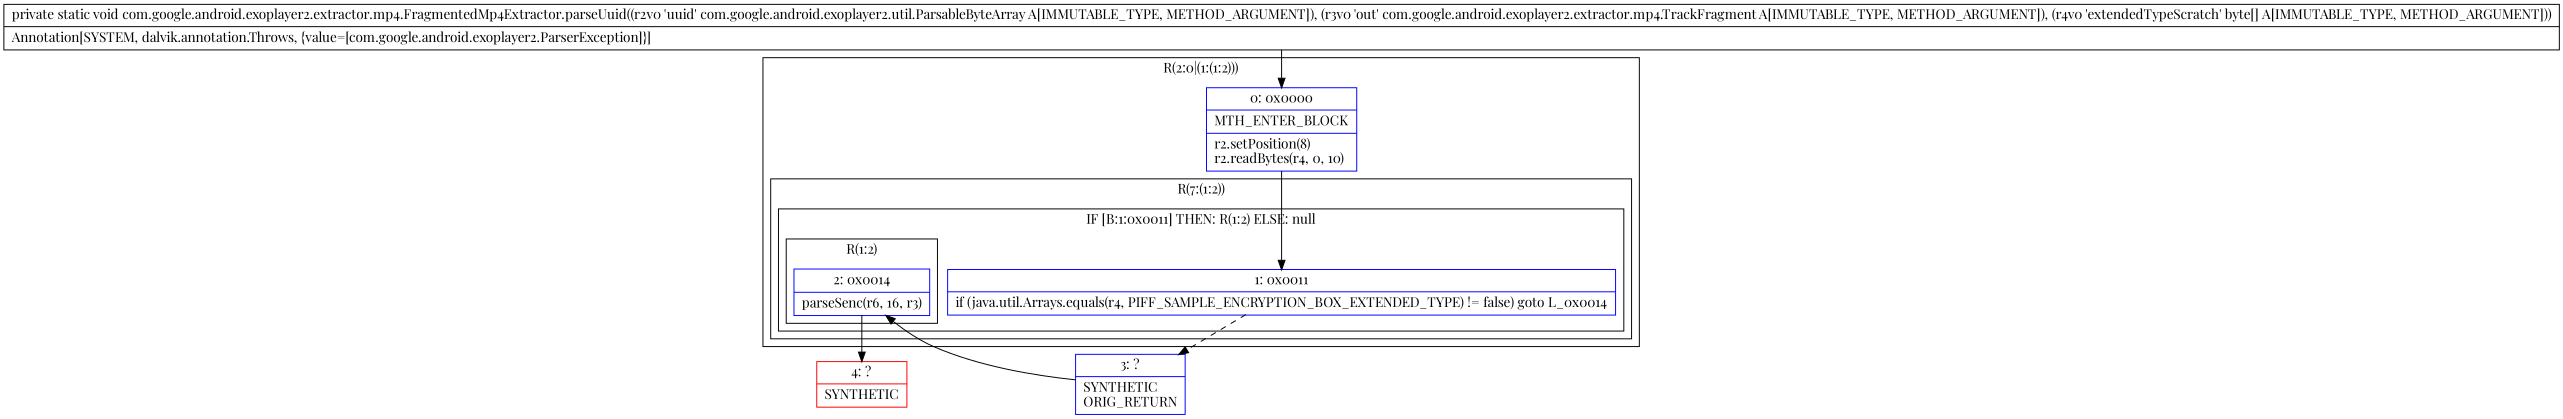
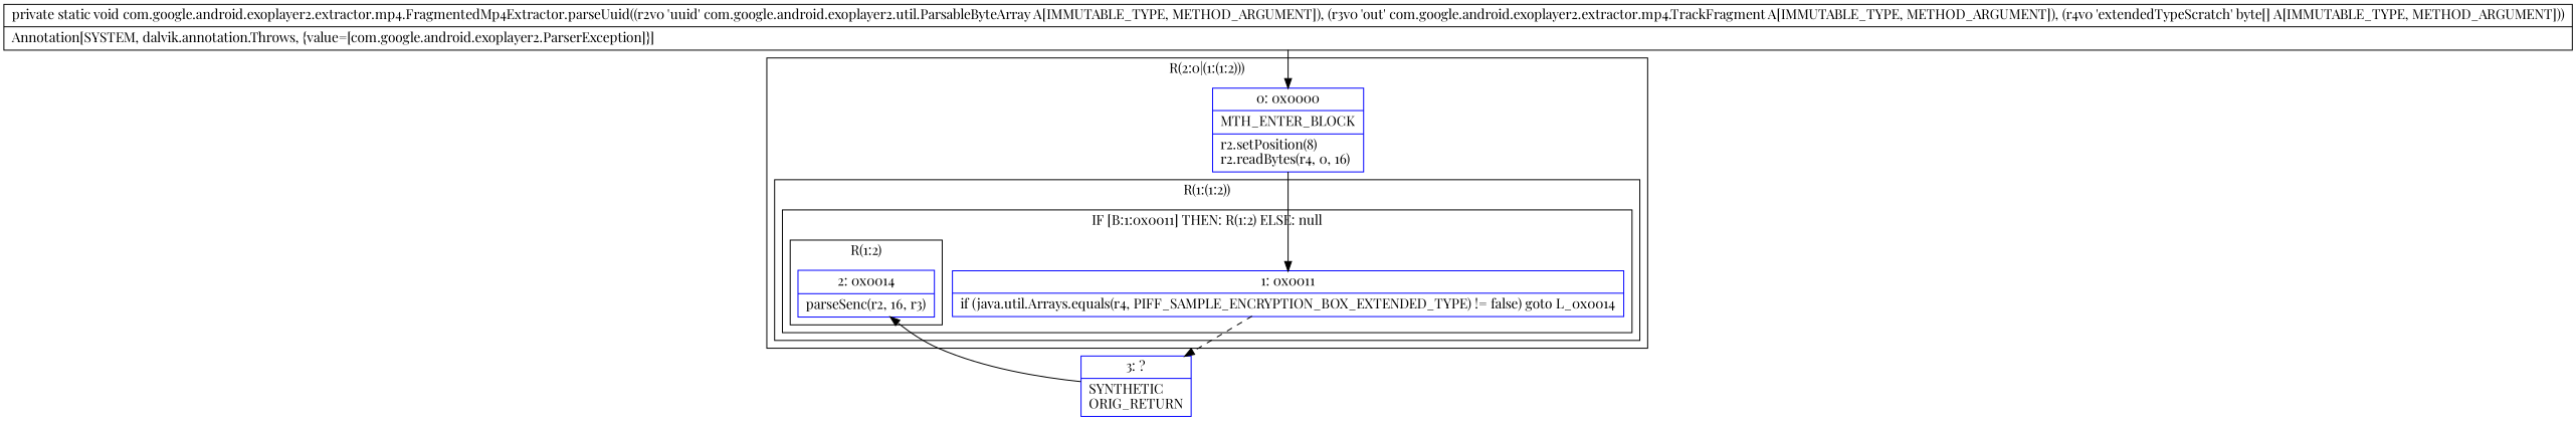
  digraph {
    fontname="Playfair Display"
    node [color=blue fontname="Playfair Display" shape=record]
    edge [fontname="Playfair Display"]
-   n1 [label="{2\:\ 0x0014|parseSenc(r6, 16, r3)\l}"]
+   n1 [label="{2\:\ 0x0014|parseSenc(r2, 16, r3)\l}"]
    n2 [label="{1\:\ 0x0011|if (java.util.Arrays.equals(r4, PIFF_SAMPLE_ENCRYPTION_BOX_EXTENDED_TYPE) != false) goto L_0x0014\l}"]
-   n3 [label="{0\:\ 0x0000|MTH_ENTER_BLOCK\l|r2.setPosition(8)\lr2.readBytes(r4, 0, 10)\l}"]
-   n4 [color=red label="{4\:\ ?|SYNTHETIC\l}"]
+   n3 [label="{0\:\ 0x0000|MTH_ENTER_BLOCK\l|r2.setPosition(8)\lr2.readBytes(r4, 0, 16)\l}"]
    n5 [label="{3\:\ ?|SYNTHETIC\lORIG_RETURN\l}"]
    n6 [label="{private static void com.google.android.exoplayer2.extractor.mp4.FragmentedMp4Extractor.parseUuid((r2v0 'uuid' com.google.android.exoplayer2.util.ParsableByteArray A[IMMUTABLE_TYPE, METHOD_ARGUMENT]), (r3v0 'out' com.google.android.exoplayer2.extractor.mp4.TrackFragment A[IMMUTABLE_TYPE, METHOD_ARGUMENT]), (r4v0 'extendedTypeScratch' byte[] A[IMMUTABLE_TYPE, METHOD_ARGUMENT]))  | Annotation[SYSTEM, dalvik.annotation.Throws, \{value=[com.google.android.exoplayer2.ParserException]\}]\l}" color=""]
    subgraph cluster_1 {
      label="R(2:0|(1:(1:2)))"
      n3
      subgraph cluster_2 {
-       label="R(7:(1:2))"
+       label="R(1:(1:2))"
        subgraph cluster_3 {
          label="IF [B:1:0x0011] THEN: R(1:2) ELSE: null"
          n2
          subgraph cluster_4 {
            label="R(1:2)"
            n1
          }
        }
      }
    }
-   n1 -> n4
    n2 -> n5 [style=dashed]
    n3 -> n2
    n5 -> n1
    n6 -> n3
  }
